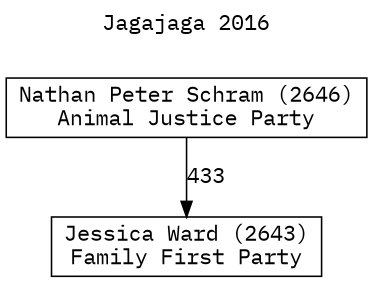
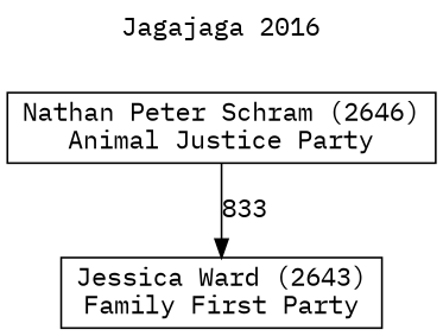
  digraph {
    label="Jagajaga 2016"
    labelloc=t
    mclimit=10
    fontname="IBM Plex Mono"
    node [shape=box fontname="IBM Plex Mono"]
    n1 [label="Jessica Ward (2643)\nFamily First Party"]
    n2 [label="Nathan Peter Schram (2646)\nAnimal Justice Party"]
-   n2 -> n1 [label=433 fontname="IBM Plex Mono"]
+   n2 -> n1 [label=833 fontname="IBM Plex Mono"]
  }
